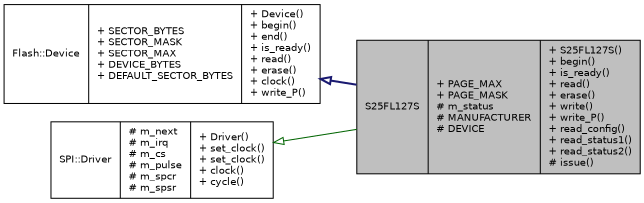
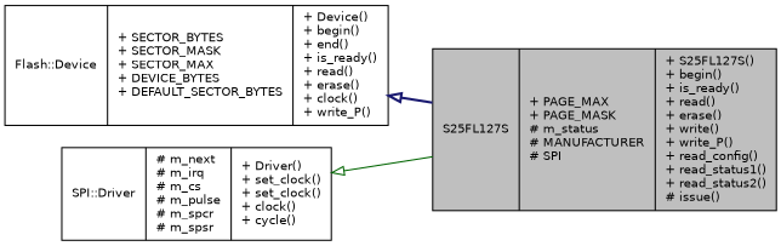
  digraph {
    rankdir=LR
    node [color=black fillcolor=white fontname=Helvetica fontsize=10 shape=record style=filled]
    edge [arrowtail=onormal dir=back fontname=Helvetica fontsize=10 labelfontname=Helvetica labelfontsize=10]
-   n1 [fillcolor=grey75 fontcolor=black height=0.2 label="{S25FL127S\n|+ PAGE_MAX\l+ PAGE_MASK\l# m_status\l# MANUFACTURER\l# DEVICE\l|+ S25FL127S()\l+ begin()\l+ is_ready()\l+ read()\l+ erase()\l+ write()\l+ write_P()\l+ read_config()\l+ read_status1()\l+ read_status2()\l# issue()\l}" width=0.4]
+   n1 [fillcolor=grey75 fontcolor=black height=0.2 label="{S25FL127S\n|+ PAGE_MAX\l+ PAGE_MASK\l# m_status\l# MANUFACTURER\l# SPI\l|+ S25FL127S()\l+ begin()\l+ is_ready()\l+ read()\l+ erase()\l+ write()\l+ write_P()\l+ read_config()\l+ read_status1()\l+ read_status2()\l# issue()\l}" width=0.4]
    n2 [height=0.2 label="{Flash::Device\n|+ SECTOR_BYTES\l+ SECTOR_MASK\l+ SECTOR_MAX\l+ DEVICE_BYTES\l+ DEFAULT_SECTOR_BYTES\l|+ Device()\l+ begin()\l+ end()\l+ is_ready()\l+ read()\l+ erase()\l+ clock()\l+ write_P()\l}" width=0.4]
    n3 [height=0.2 label="{SPI::Driver\n|# m_next\l# m_irq\l# m_cs\l# m_pulse\l# m_spcr\l# m_spsr\l|+ Driver()\l+ set_clock()\l+ set_clock()\l+ clock()\l+ cycle()\l}" width=0.4]
    n2 -> n1 [color=midnightblue style=bold]
    n3 -> n1 [color=darkgreen style=solid]
  }
